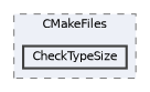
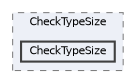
  digraph {
    compound=true
    rankdir=LR
    n1 [color=grey25 fillcolor="#edf0f7" fontname=Helvetica fontsize=10 height=0.2 label=CheckTypeSize shape=box style="filled,bold" width=0.4]
    subgraph cluster_1 {
      bgcolor="#edf0f7"
      fontname=Helvetica
      fontsize=10
-     label=CMakeFiles
+     label=CheckTypeSize
      pencolor=grey50
      style="filled,dashed"
      n1
    }
  }
